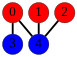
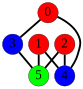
  graph {
    splines=true
    fontname="Liberation Serif"
    node [color=black fillcolor=red fixedsize=true fontname="Liberation Serif" fontsize=42 penwidth=1 shape=circle style=filled]
    edge [color=black penwidth=6 style=bold fontname="Liberation Serif"]
    0 [height=0.91667 width=0.91667]
    3 [fillcolor=blue height=0.91667 width=0.91667]
    4 [fillcolor=blue height=0.91667 width=0.91667]
+   5 [fillcolor=green height=0.91667 width=0.91667]
    1 [height=0.91667 width=0.91667]
    2 [height=0.91667 width=0.91667]
    0 -- 3
    0 -- 4
+   3 -- 5
    1 -- 4
+   1 -- 5
    2 -- 4
+   2 -- 5
  }
